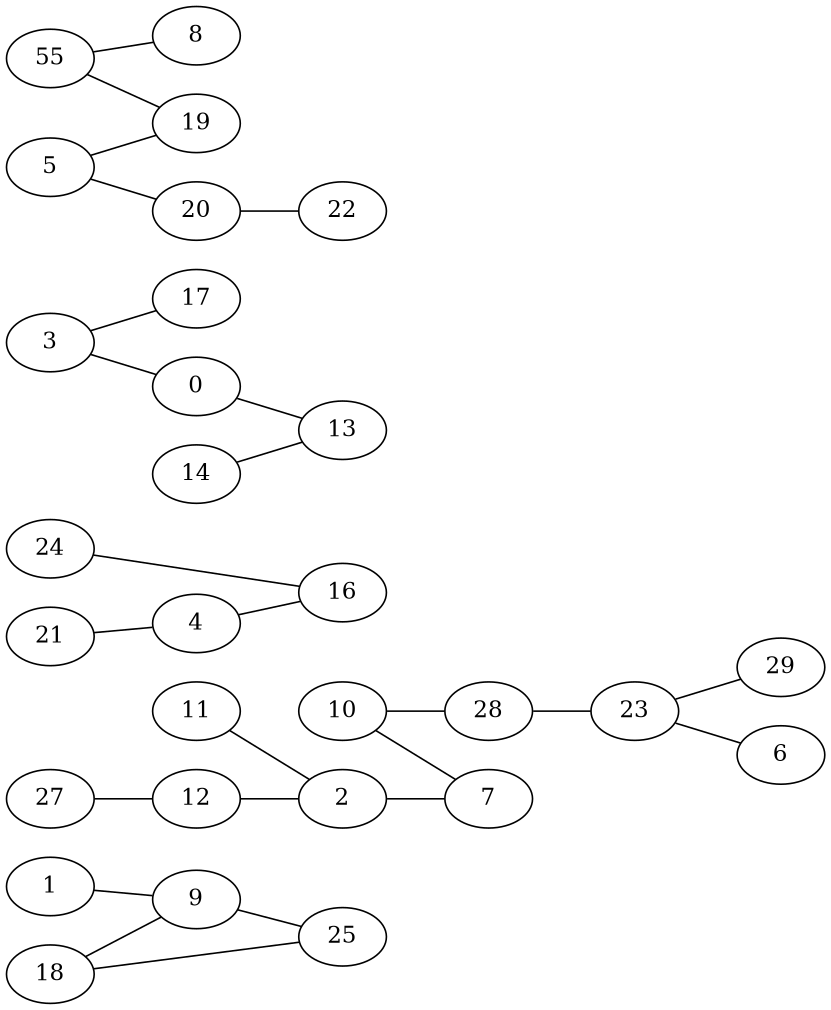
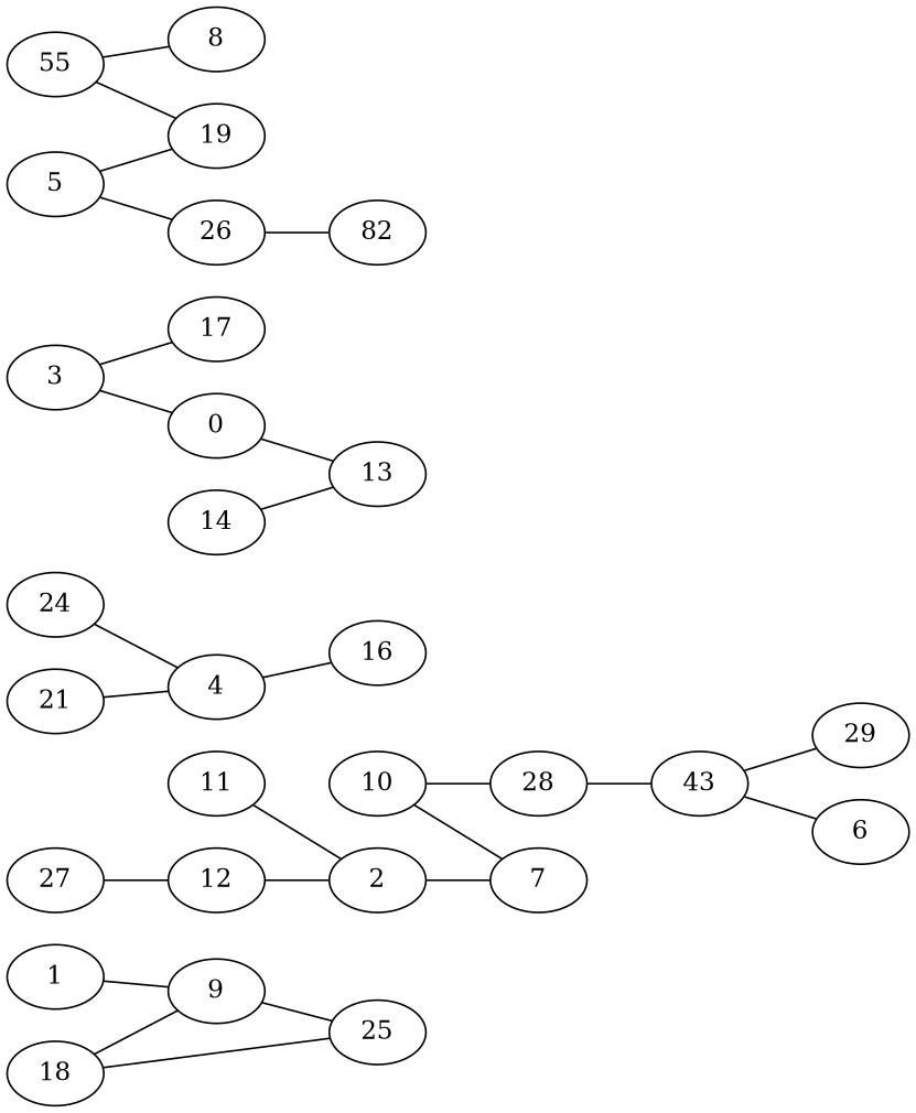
  strict graph {
    rankdir=LR
    1
    9
    25
    18
-   23
+   23 [label=43]
    29
    6
    28
    10
    7
    11
    2
    12
    27
    24
    16
    4
    21
    3
    17
    0
    13
    14
    n24 [label=55]
    8
    19
    5
-   20
-   22
+   20 [label=26]
+   22 [label=82]
    1 -- 9
    9 -- 25
    18 -- 9
    18 -- 25
    23 -- 29
    23 -- 6
    28 -- 23
    10 -- 28
    10 -- 7
    11 -- 2
    2 -- 7
    12 -- 2
    27 -- 12
-   24 -- 16
+   24 -- 4
    4 -- 16
    21 -- 4
    3 -- 17
    3 -- 0
    0 -- 13
    14 -- 13
    n24 -- 8
    n24 -- 19
    5 -- 19
    5 -- 20
    20 -- 22
  }
